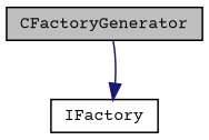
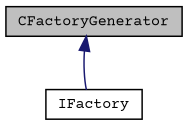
  digraph {
    fontname="Courier Prime"
    node [color=black fontname="Courier Prime" fontsize=10 shape=record style=filled]
    n1 [fillcolor=grey75 fontcolor=black height=0.2 label=CFactoryGenerator width=0.4]
    n2 [fillcolor=white height=0.2 label=IFactory width=0.4]
-   n2 -> n1 [color=midnightblue dir=back fontname="Courier Prime" fontsize=10 labelfontname=Helvetica labelfontsize=10 style=solid]
+   n1 -> n2 [color=midnightblue dir=back fontname="Courier Prime" fontsize=10 labelfontname=Helvetica labelfontsize=10 style=solid]
  }
